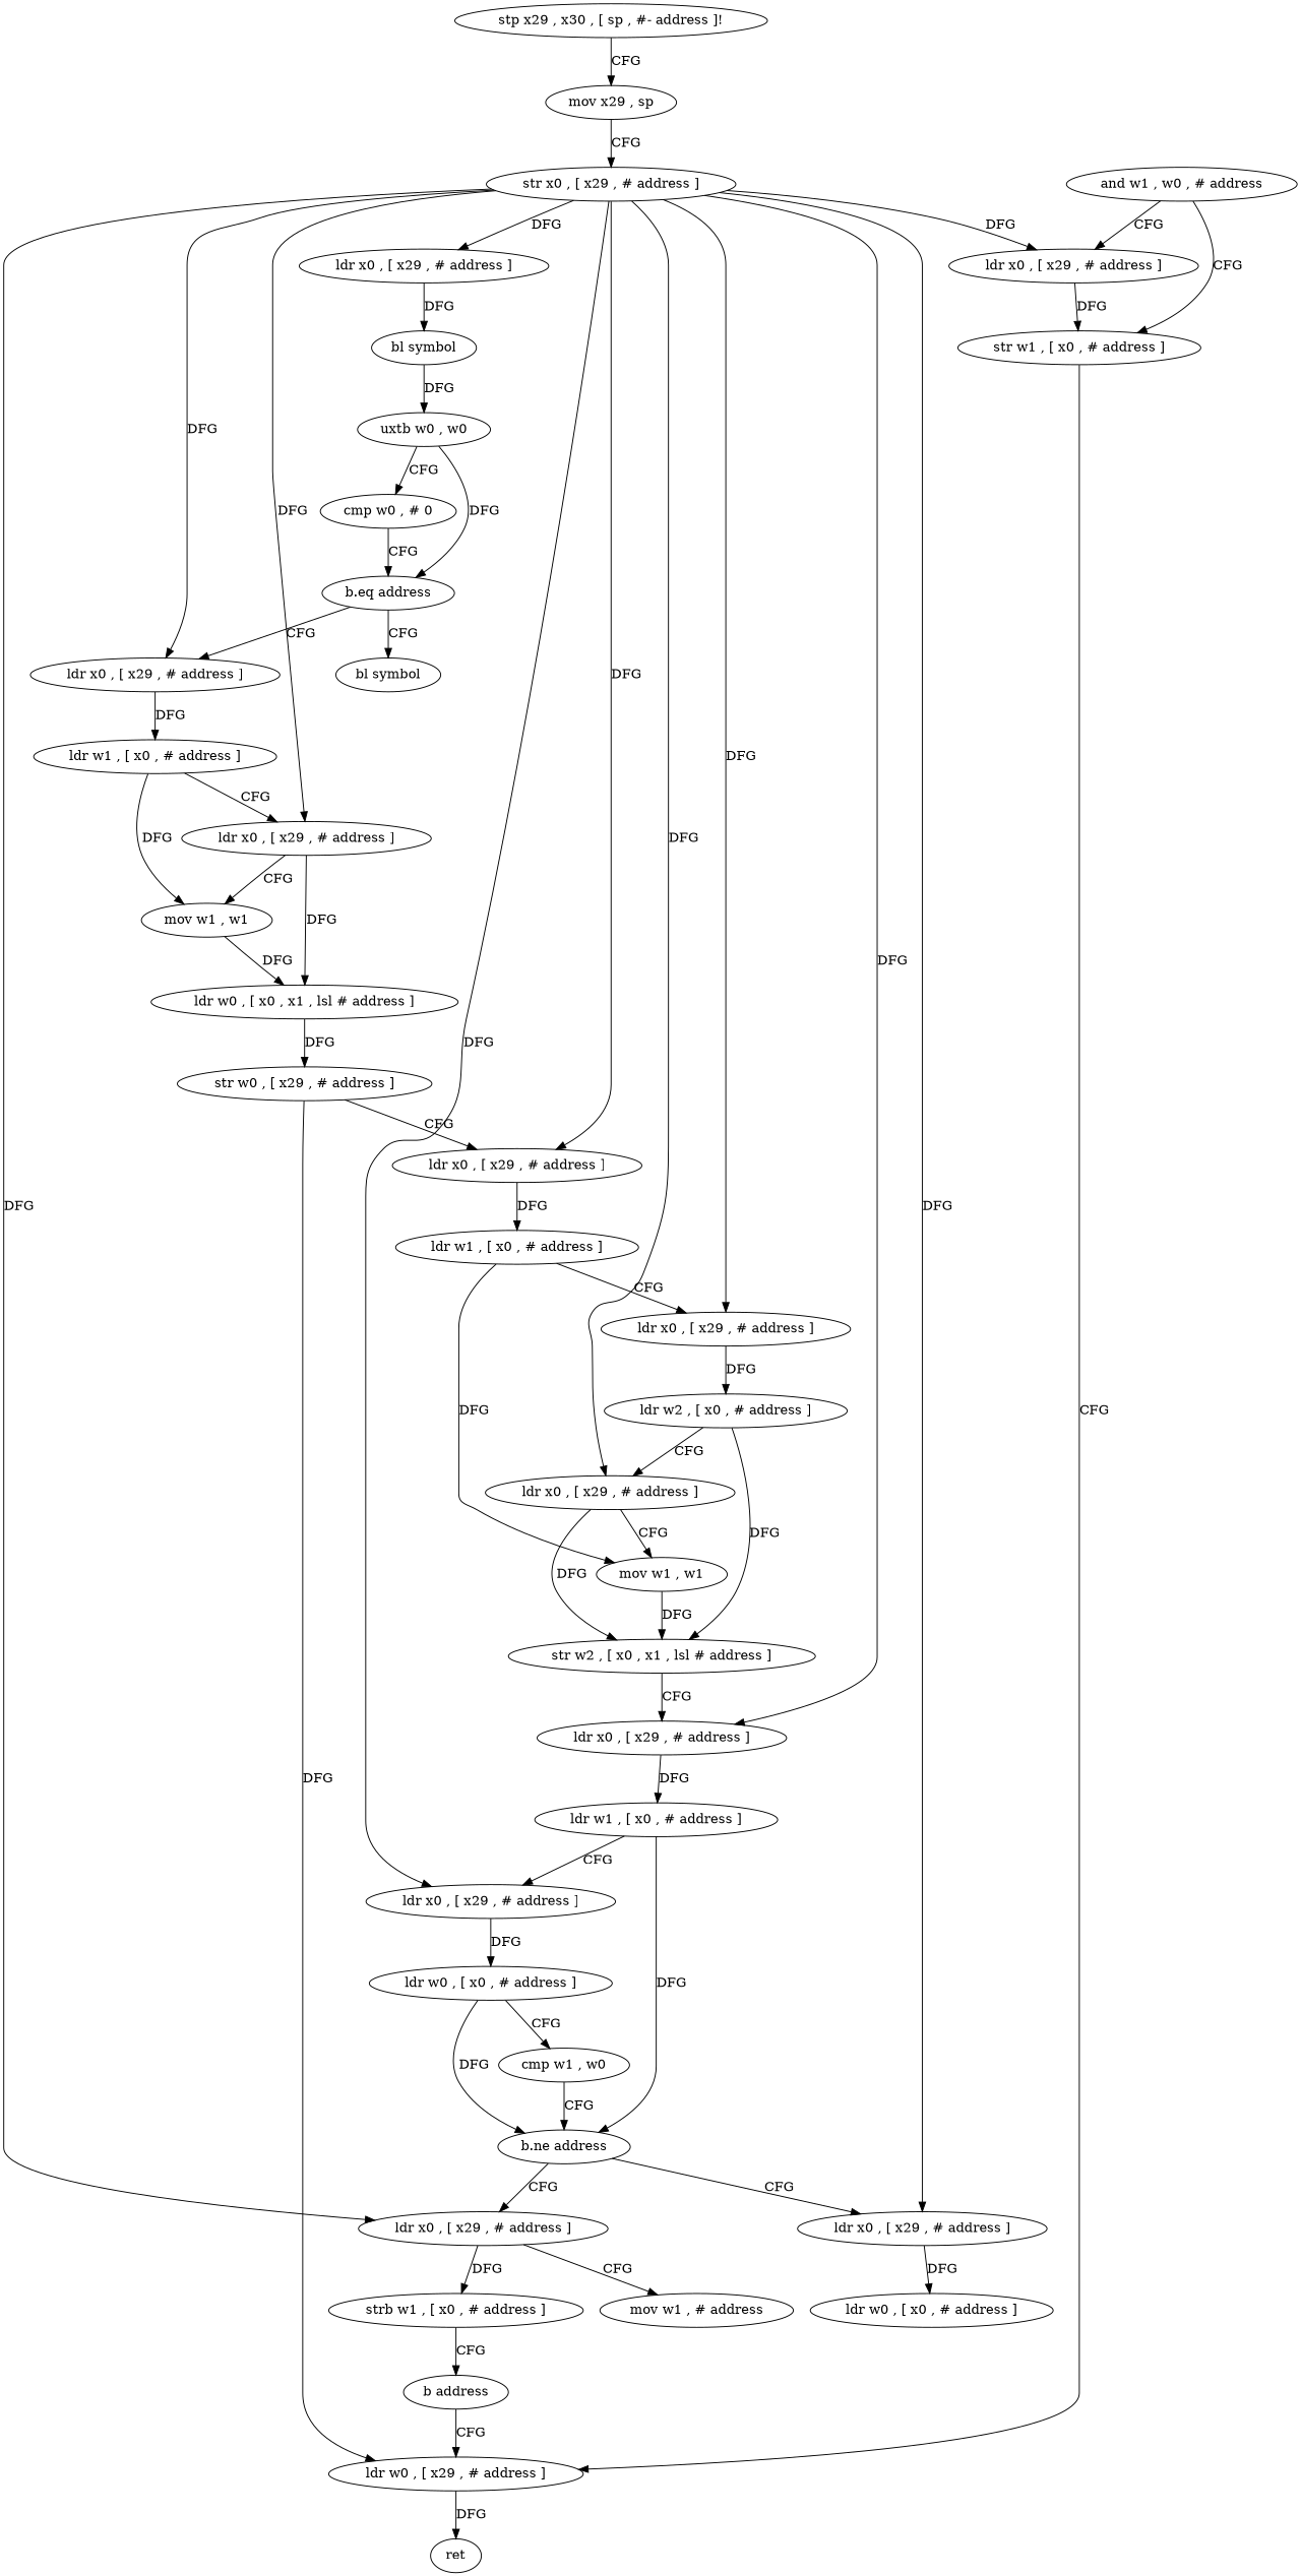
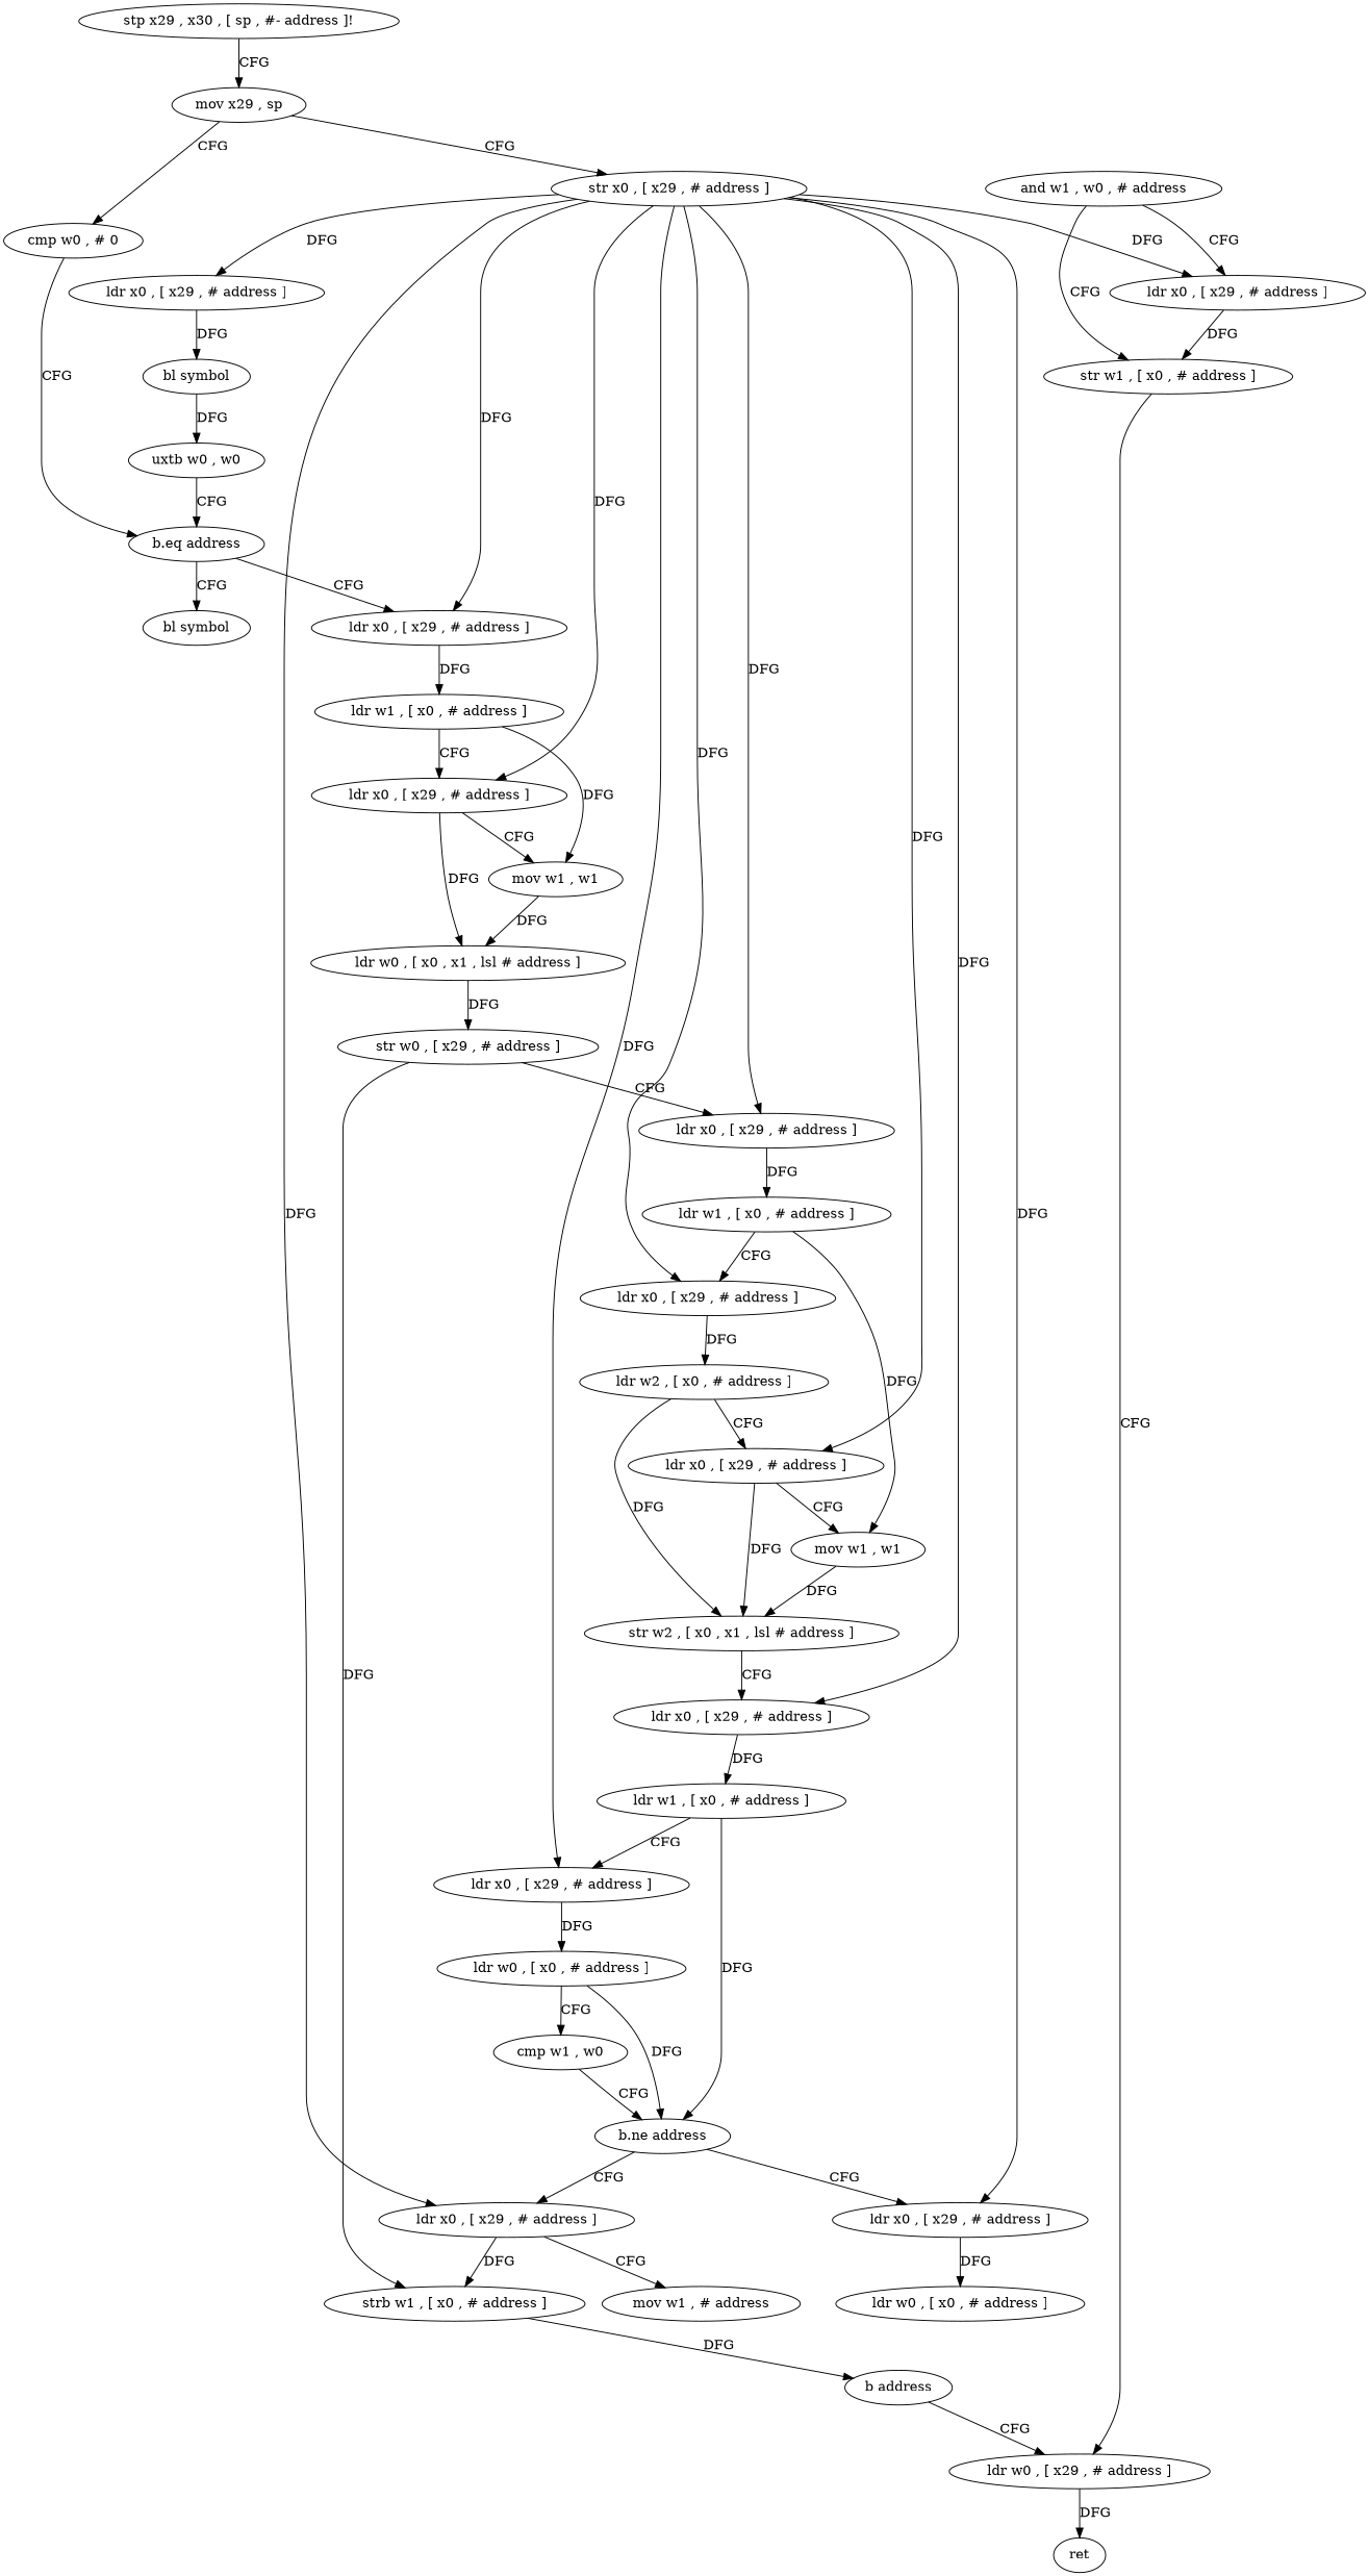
  digraph {
    n1 [label="stp x29 , x30 , [ sp , #- address ]!"]
    n2 [label="mov x29 , sp"]
    n3 [label="str x0 , [ x29 , # address ]"]
    n4 [label="ldr x0 , [ x29 , # address ]"]
    n5 [label="ldr x0 , [ x29 , # address ]"]
    n6 [label="ldr x0 , [ x29 , # address ]"]
    n7 [label="ldr x0 , [ x29 , # address ]"]
    n8 [label="ldr x0 , [ x29 , # address ]"]
    n9 [label="ldr x0 , [ x29 , # address ]"]
    n10 [label="ldr x0 , [ x29 , # address ]"]
    n11 [label="ldr x0 , [ x29 , # address ]"]
    n12 [label="ldr x0 , [ x29 , # address ]"]
    n13 [label="ldr x0 , [ x29 , # address ]"]
    n14 [label="ldr x0 , [ x29 , # address ]"]
    n15 [label="bl symbol"]
    n16 [label="ldr w1 , [ x0 , # address ]"]
    n17 [label="mov w1 , w1"]
    n18 [label="ldr w0 , [ x0 , x1 , lsl # address ]"]
    n19 [label="ldr w1 , [ x0 , # address ]"]
    n20 [label="ldr w2 , [ x0 , # address ]"]
    n21 [label="mov w1 , w1"]
    n22 [label="str w2 , [ x0 , x1 , lsl # address ]"]
    n23 [label="ldr w1 , [ x0 , # address ]"]
    n24 [label="ldr w0 , [ x0 , # address ]"]
    n25 [label="ldr w0 , [ x0 , # address ]"]
    n26 [label="mov w1 , # address"]
    n27 [label="strb w1 , [ x0 , # address ]"]
    n28 [label="str w1 , [ x0 , # address ]"]
    n29 [label="uxtb w0 , w0"]
    n30 [label="cmp w0 , # 0"]
    n31 [label="b.eq address"]
    n32 [label="bl symbol"]
    n33 [label="str w0 , [ x29 , # address ]"]
    n34 [label="ldr w0 , [ x29 , # address ]"]
    n35 [label=ret]
    n36 [label="b.ne address"]
    n37 [label="cmp w1 , w0"]
    n38 [label="b address"]
    n39 [label="and w1 , w0 , # address"]
    n1 -> n2 [label=CFG]
    n2 -> n3 [label=CFG]
    n3 -> n4 [label=DFG]
    n3 -> n5 [label=DFG]
    n3 -> n6 [label=DFG]
    n3 -> n7 [label=DFG]
    n3 -> n8 [label=DFG]
    n3 -> n9 [label=DFG]
    n3 -> n10 [label=DFG]
    n3 -> n11 [label=DFG]
    n3 -> n12 [label=DFG]
    n3 -> n13 [label=DFG]
    n3 -> n14 [label=DFG]
    n4 -> n15 [label=DFG]
    n5 -> n16 [label=DFG]
    n6 -> n17 [label=CFG]
    n6 -> n18 [label=DFG]
    n7 -> n19 [label=DFG]
    n8 -> n20 [label=DFG]
    n9 -> n21 [label=CFG]
    n9 -> n22 [label=DFG]
    n10 -> n23 [label=DFG]
    n11 -> n24 [label=DFG]
    n12 -> n25 [label=DFG]
    n13 -> n26 [label=CFG]
    n13 -> n27 [label=DFG]
    n14 -> n28 [label=DFG]
    n15 -> n29 [label=DFG]
    n16 -> n6 [label=CFG]
    n16 -> n17 [label=DFG]
    n17 -> n18 [label=DFG]
    n18 -> n33 [label=DFG]
    n19 -> n8 [label=CFG]
    n19 -> n21 [label=DFG]
    n20 -> n9 [label=CFG]
    n20 -> n22 [label=DFG]
    n21 -> n22 [label=DFG]
    n22 -> n10 [label=CFG]
    n23 -> n11 [label=CFG]
    n23 -> n36 [label=DFG]
    n24 -> n36 [label=DFG]
    n24 -> n37 [label=CFG]
-   n27 -> n38 [label=CFG]
+   n27 -> n38 [label=DFG]
    n28 -> n34 [label=CFG]
-   n29 -> n30 [label=CFG]
-   n29 -> n31 [label=DFG]
+   n2 -> n30 [label=CFG]
+   n29 -> n31 [label=CFG]
    n30 -> n31 [label=CFG]
    n31 -> n5 [label=CFG]
    n31 -> n32 [label=CFG]
    n33 -> n7 [label=CFG]
-   n33 -> n34 [label=DFG]
+   n33 -> n27 [label=DFG]
    n34 -> n35 [label=DFG]
    n36 -> n12 [label=CFG]
    n36 -> n13 [label=CFG]
    n37 -> n36 [label=CFG]
    n38 -> n34 [label=CFG]
    n39 -> n14 [label=CFG]
    n39 -> n28 [label=CFG]
  }
